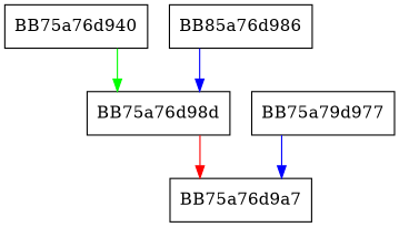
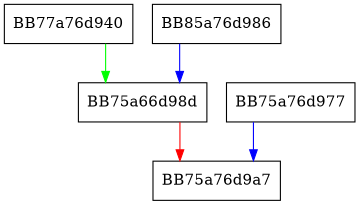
  digraph {
    splines=ortho
    node [shape=box]
    edge [color=blue]
-   BB75a76d940
-   BB75a76d98d
+   BB75a76d940 [label=BB77a76d940]
+   BB75a76d98d [label=BB75a66d98d]
    BB75a76d9a7
    n4 [label=BB85a76d986]
-   BB75a76d977 [label=BB75a79d977]
+   BB75a76d977
    BB75a76d940 -> BB75a76d98d [color=green]
    BB75a76d98d -> BB75a76d9a7 [color=red]
    n4 -> BB75a76d98d
    BB75a76d977 -> BB75a76d9a7
  }
